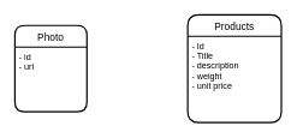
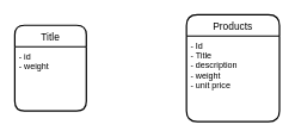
  <mxCell id="0" />
  <mxCell id="1" parent="0" />
  <mxCell id="2" value="Products" style="swimlane;childLayout=stackLayout;horizontal=1;startSize=30;horizontalStack=0;rounded=1;fontSize=14;fontStyle=0;strokeWidth=2;resizeParent=0;resizeLast=1;shadow=0;dashed=0;align=center;rotation=0;arcSize=17;" parent="1" vertex="1"><mxGeometry x="260" y="20" width="130" height="150" as="geometry" /></mxCell>
  <mxCell id="3" value="- Id&#10;- Title&#10;- description&#10;- weight&#10;- unit price" style="align=left;strokeColor=none;fillColor=none;spacingLeft=4;fontSize=12;verticalAlign=top;resizable=0;rotatable=0;part=1;rotation=0;" parent="2" vertex="1"><mxGeometry y="30" width="130" height="120" as="geometry" /></mxCell>
- <mxCell id="4" value="Photo" style="swimlane;childLayout=stackLayout;horizontal=1;startSize=30;horizontalStack=0;rounded=1;fontSize=14;fontStyle=0;strokeWidth=2;resizeParent=0;resizeLast=1;shadow=0;dashed=0;align=center;" parent="1" vertex="1"><mxGeometry x="20" y="35" width="100" height="120" as="geometry" /></mxCell>
- <mxCell id="5" value="- id&#10;- url" style="align=left;strokeColor=none;fillColor=none;spacingLeft=4;fontSize=12;verticalAlign=top;resizable=0;rotatable=0;part=1;" parent="4" vertex="1"><mxGeometry y="30" width="100" height="90" as="geometry" /></mxCell>
+ <mxCell id="4" value="Title" style="swimlane;childLayout=stackLayout;horizontal=1;startSize=30;horizontalStack=0;rounded=1;fontSize=14;fontStyle=0;strokeWidth=2;resizeParent=0;resizeLast=1;shadow=0;dashed=0;align=center;" parent="1" vertex="1"><mxGeometry x="20" y="35" width="100" height="120" as="geometry" /></mxCell>
+ <mxCell id="5" value="- id&#10;- weight" style="align=left;strokeColor=none;fillColor=none;spacingLeft=4;fontSize=12;verticalAlign=top;resizable=0;rotatable=0;part=1;" parent="4" vertex="1"><mxGeometry y="30" width="100" height="90" as="geometry" /></mxCell>
